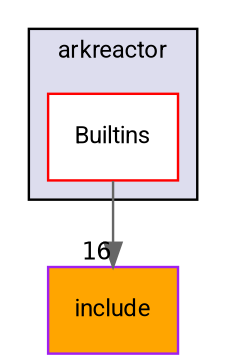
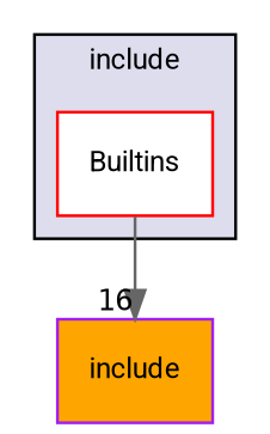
  digraph {
    compound=true
    fontname=Roboto
    node [fontname=Roboto fontsize=10 shape=box style=filled]
    n1 [fillcolor=white label=Builtins pencolor=black color=red]
    n2 [color=purple fillcolor=orange label=include]
    subgraph cluster_1 {
      bgcolor="#ddddee"
      fontsize=10
-     label=arkreactor
+     label=include
      pencolor=black
      n1
    }
    n1 -> n2 [headlabel=16 labeldistance=1.5 labelfontname=Helvetica labelfontsize=10 color=gray40 fontname=Roboto]
  }
